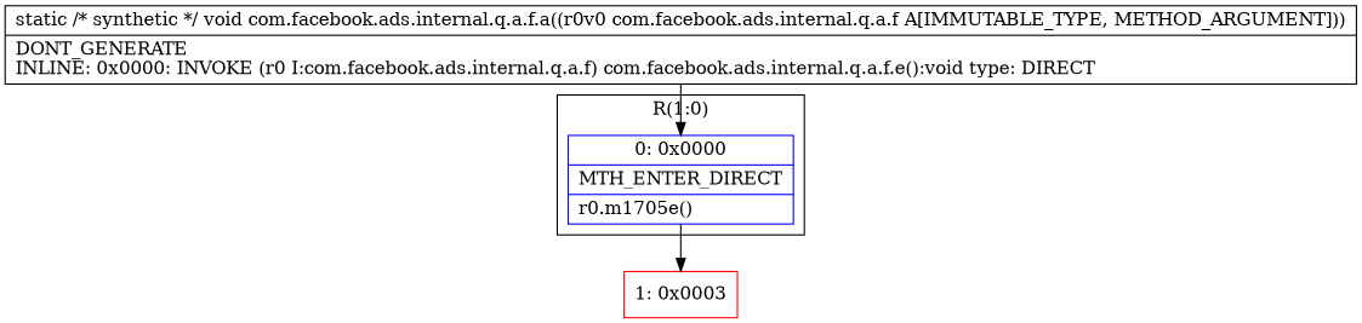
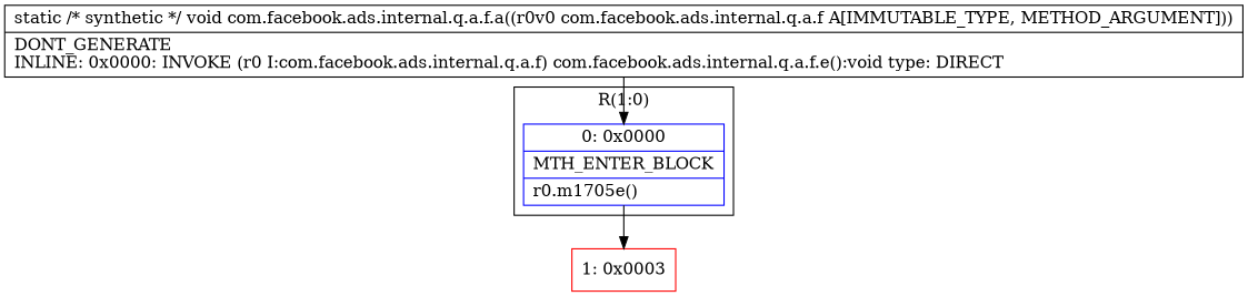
  digraph {
    node [shape=record]
-   n1 [color=blue label="{0\:\ 0x0000|MTH_ENTER_DIRECT\l|r0.m1705e()\l}"]
+   n1 [color=blue label="{0\:\ 0x0000|MTH_ENTER_BLOCK\l|r0.m1705e()\l}"]
    n2 [color=red label="{1\:\ 0x0003}"]
    n3 [label="{static \/* synthetic *\/ void com.facebook.ads.internal.q.a.f.a((r0v0 com.facebook.ads.internal.q.a.f A[IMMUTABLE_TYPE, METHOD_ARGUMENT]))  | DONT_GENERATE\lINLINE: 0x0000: INVOKE  (r0 I:com.facebook.ads.internal.q.a.f) com.facebook.ads.internal.q.a.f.e():void type: DIRECT\l}"]
    subgraph cluster_1 {
      label="R(1:0)"
      n1
    }
    n1 -> n2
    n3 -> n1
  }
